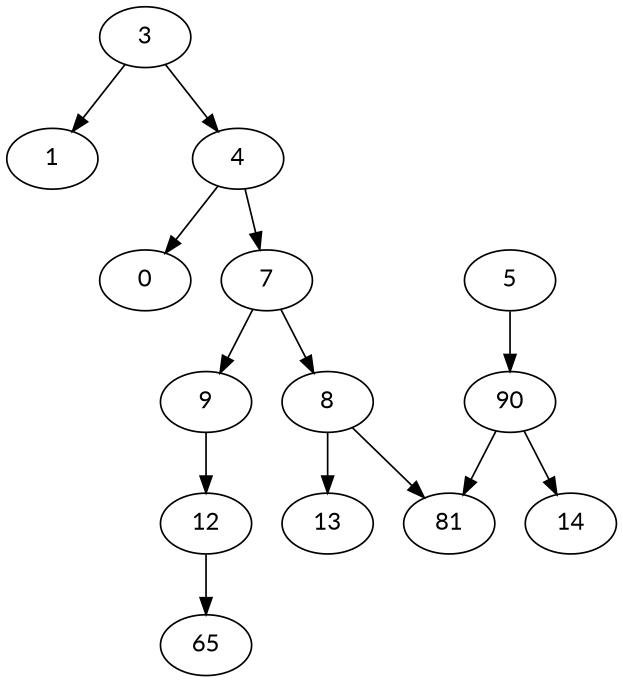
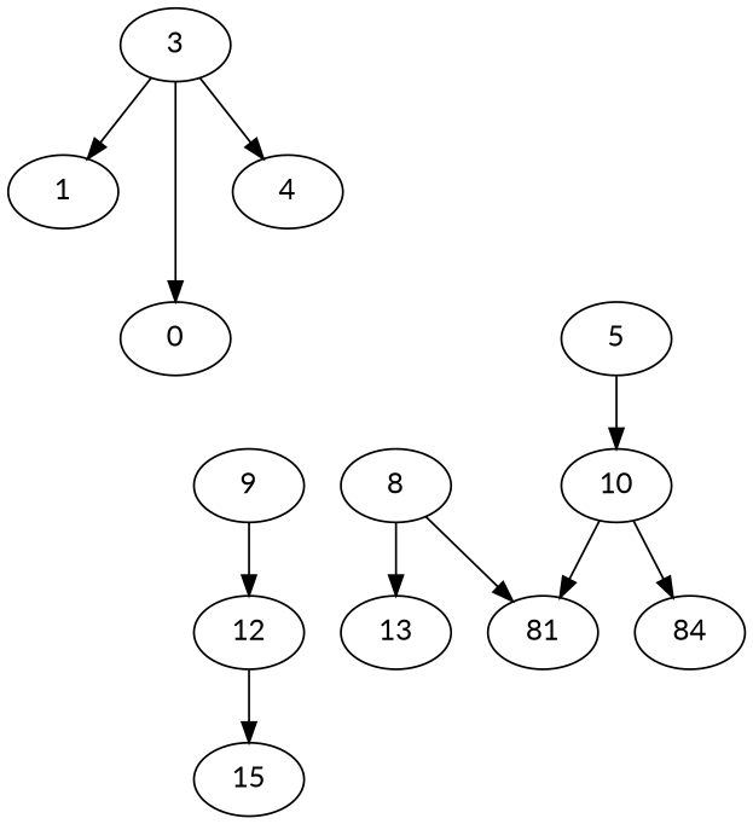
  digraph {
    fontname=Lato
    node [alpha=0.12 fontname=Lato]
    edge [fontname=Lato]
    1 [alpha=0.01 expect_size=45875200]
    3 [alpha=0.11 expect_size=29583360]
    4 [alpha=0.01 expect_size=30915584]
    n4 [alpha=0.20 expect_size=30132224 label=0]
-   7 [expect_size=14106624]
    5 [alpha=0.04 expect_size=28076032]
-   10 [alpha=0.10 expect_size=11893760 label=90]
+   10 [alpha=0.10 expect_size=11893760]
    9 [expect_size=27601920]
    8 [alpha=0.09 expect_size=13532160]
    12 [alpha=0.11 expect_size=5871616]
    n11 [alpha=0.18 expect_size=50420736 label=81]
-   14 [alpha=0.00 expect_size=42648576]
+   14 [alpha=0.00 expect_size=42648576 label=84]
    13 [alpha=0.13 expect_size=15863808]
-   15 [expect_size=44542976 label=65]
+   15 [expect_size=44542976]
    3 -> 1
    3 -> 4
-   4 -> n4
-   4 -> 7
-   7 -> 9
-   7 -> 8
+   3 -> n4
    5 -> 10
    10 -> n11
    10 -> 14
    9 -> 12
    8 -> n11
    8 -> 13
    12 -> 15
  }
